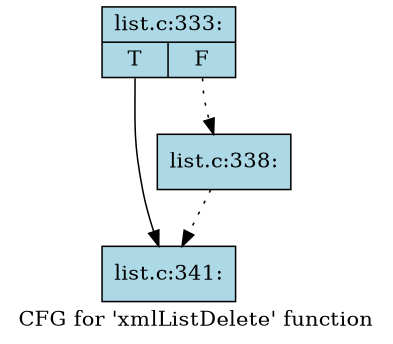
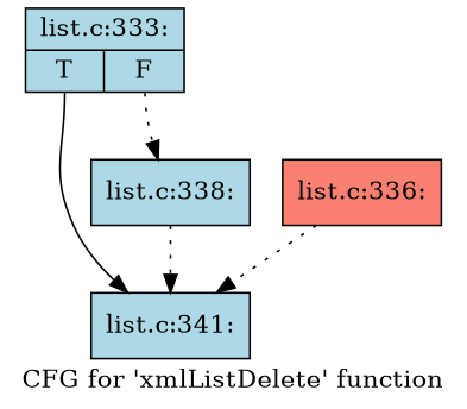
  digraph {
    label="CFG for 'xmlListDelete' function"
    node [fillcolor=lightblue shape=record style=filled]
    edge [style=dotted]
    n1 [label="{list.c:333:|{<s0>T|<s1>F}}"]
    n2 [label="{list.c:338:}"]
    n3 [label="{list.c:341:}"]
+   n4 [fillcolor=salmon label="{list.c:336:}"]
    n1 -> n2 [tailport=s1]
    n1 -> n3 [style=solid tailport=s0]
    n2 -> n3
+   n4 -> n3
  }
